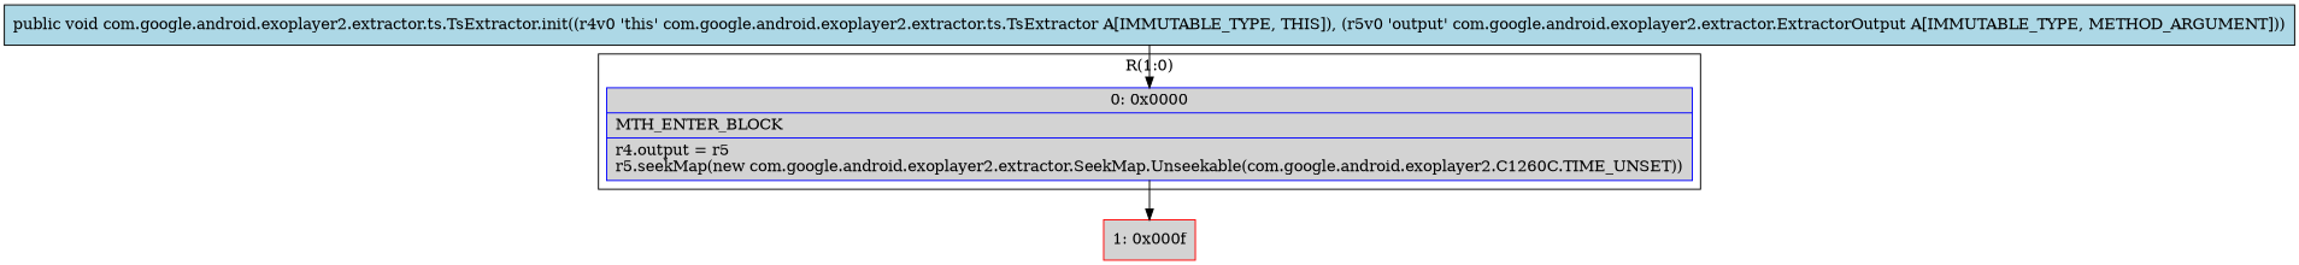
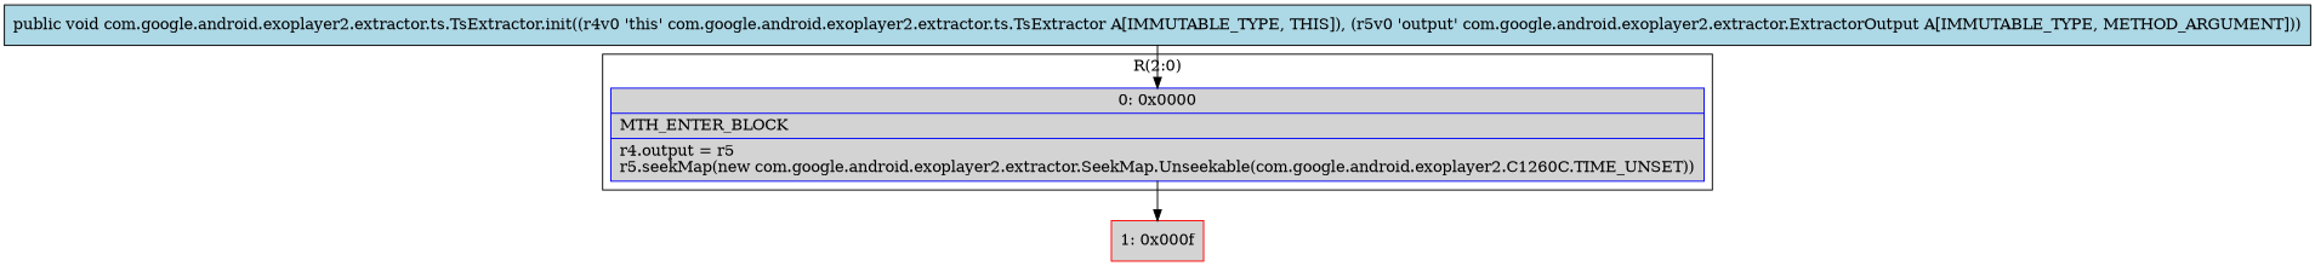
  digraph {
    node [shape=record style=filled fillcolor=lightgrey]
    edge [arrowhead=normal]
    n1 [color=blue label="{0\:\ 0x0000|MTH_ENTER_BLOCK\l|r4.output = r5\lr5.seekMap(new com.google.android.exoplayer2.extractor.SeekMap.Unseekable(com.google.android.exoplayer2.C1260C.TIME_UNSET))\l}"]
    n2 [color=red label="{1\:\ 0x000f}"]
    n3 [label="{public void com.google.android.exoplayer2.extractor.ts.TsExtractor.init((r4v0 'this' com.google.android.exoplayer2.extractor.ts.TsExtractor A[IMMUTABLE_TYPE, THIS]), (r5v0 'output' com.google.android.exoplayer2.extractor.ExtractorOutput A[IMMUTABLE_TYPE, METHOD_ARGUMENT])) }" fillcolor=lightblue]
    subgraph cluster_1 {
-     label="R(1:0)"
+     label="R(2:0)"
      n1
    }
    n1 -> n2
    n3 -> n1
  }
